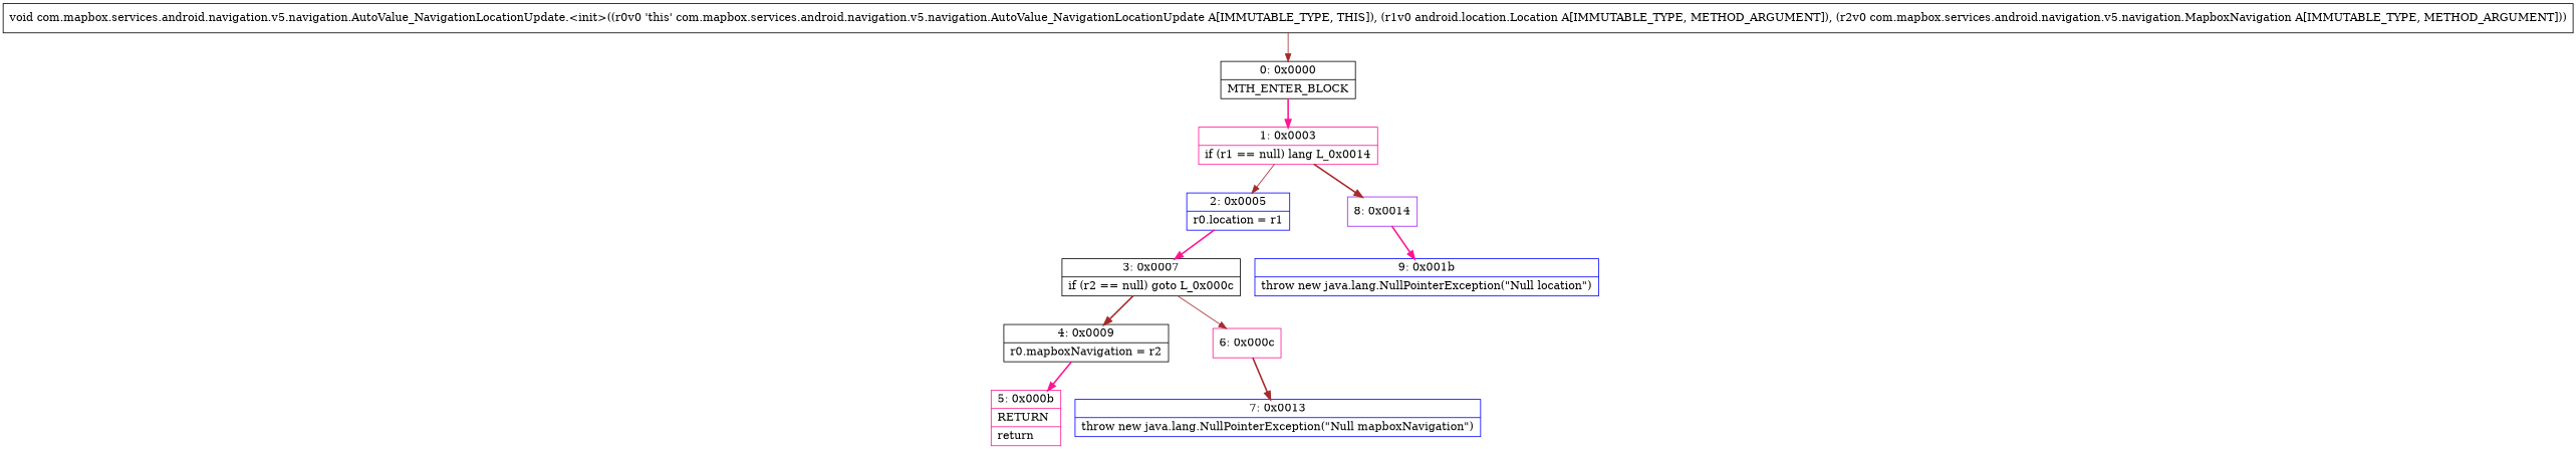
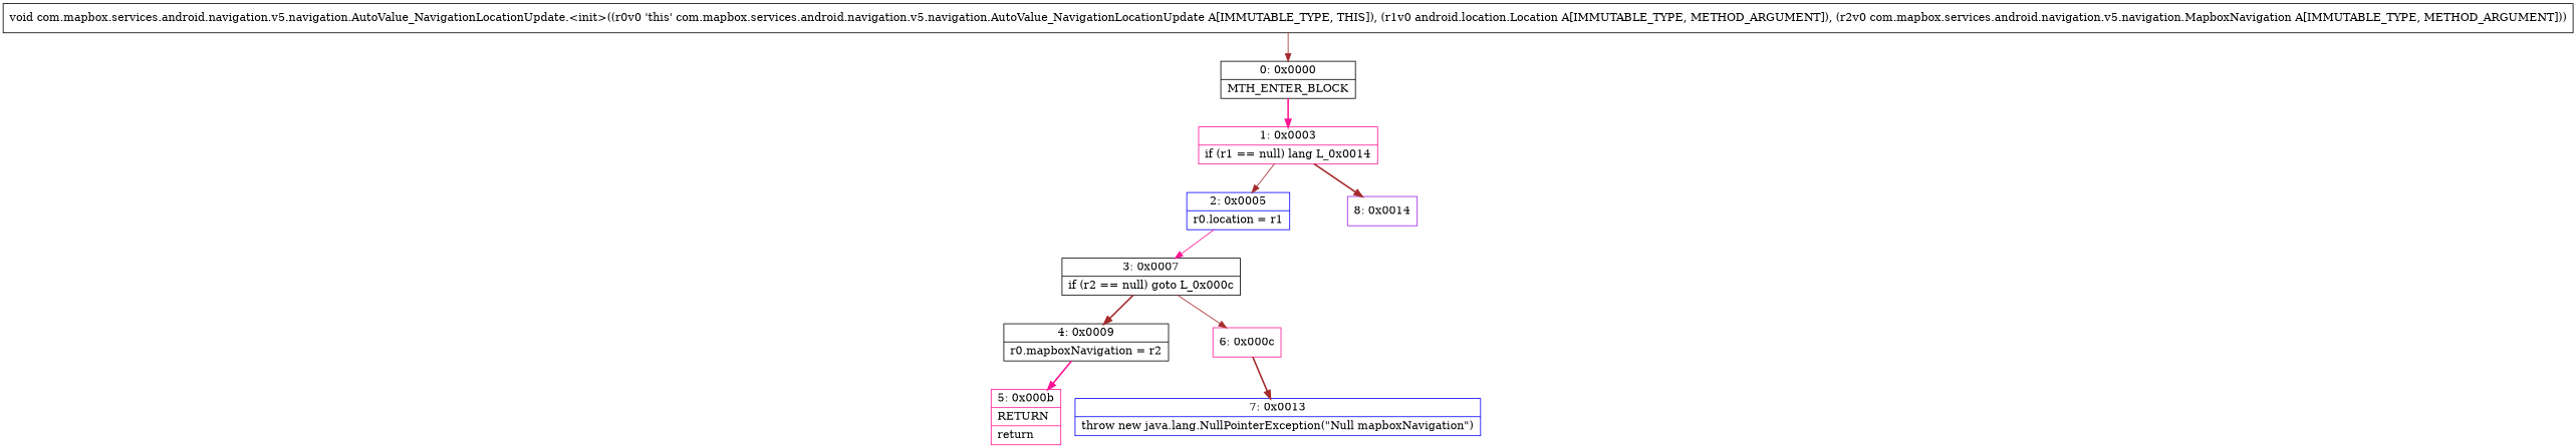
  digraph {
    node [color=black shape=record]
    edge [color=brown style=bold]
    n1 [label="{0\:\ 0x0000|MTH_ENTER_BLOCK\l}"]
    n2 [color=deeppink label="{1\:\ 0x0003|if (r1 == null) lang L_0x0014\l}"]
    n3 [color=blue label="{2\:\ 0x0005|r0.location = r1\l}"]
    n4 [color=purple label="{8\:\ 0x0014}"]
    n5 [label="{3\:\ 0x0007|if (r2 == null) goto L_0x000c\l}"]
-   n6 [color=blue label="{9\:\ 0x001b|throw new java.lang.NullPointerException(\"Null location\")\l}"]
    n7 [label="{4\:\ 0x0009|r0.mapboxNavigation = r2\l}"]
    n8 [color=deeppink label="{6\:\ 0x000c}"]
    n9 [color=deeppink label="{5\:\ 0x000b|RETURN\l|return\l}"]
    n10 [color=blue label="{7\:\ 0x0013|throw new java.lang.NullPointerException(\"Null mapboxNavigation\")\l}"]
    n11 [label="{void com.mapbox.services.android.navigation.v5.navigation.AutoValue_NavigationLocationUpdate.\<init\>((r0v0 'this' com.mapbox.services.android.navigation.v5.navigation.AutoValue_NavigationLocationUpdate A[IMMUTABLE_TYPE, THIS]), (r1v0 android.location.Location A[IMMUTABLE_TYPE, METHOD_ARGUMENT]), (r2v0 com.mapbox.services.android.navigation.v5.navigation.MapboxNavigation A[IMMUTABLE_TYPE, METHOD_ARGUMENT])) }"]
    n1 -> n2 [color=deeppink]
    n2 -> n3 [style=solid]
    n2 -> n4
-   n3 -> n5 [color=deeppink]
-   n4 -> n6 [color=deeppink]
+   n3 -> n5 [color=deeppink style=solid]
    n5 -> n7
    n5 -> n8 [style=solid]
    n7 -> n9 [color=deeppink]
    n8 -> n10
    n11 -> n1 [style=solid]
  }
